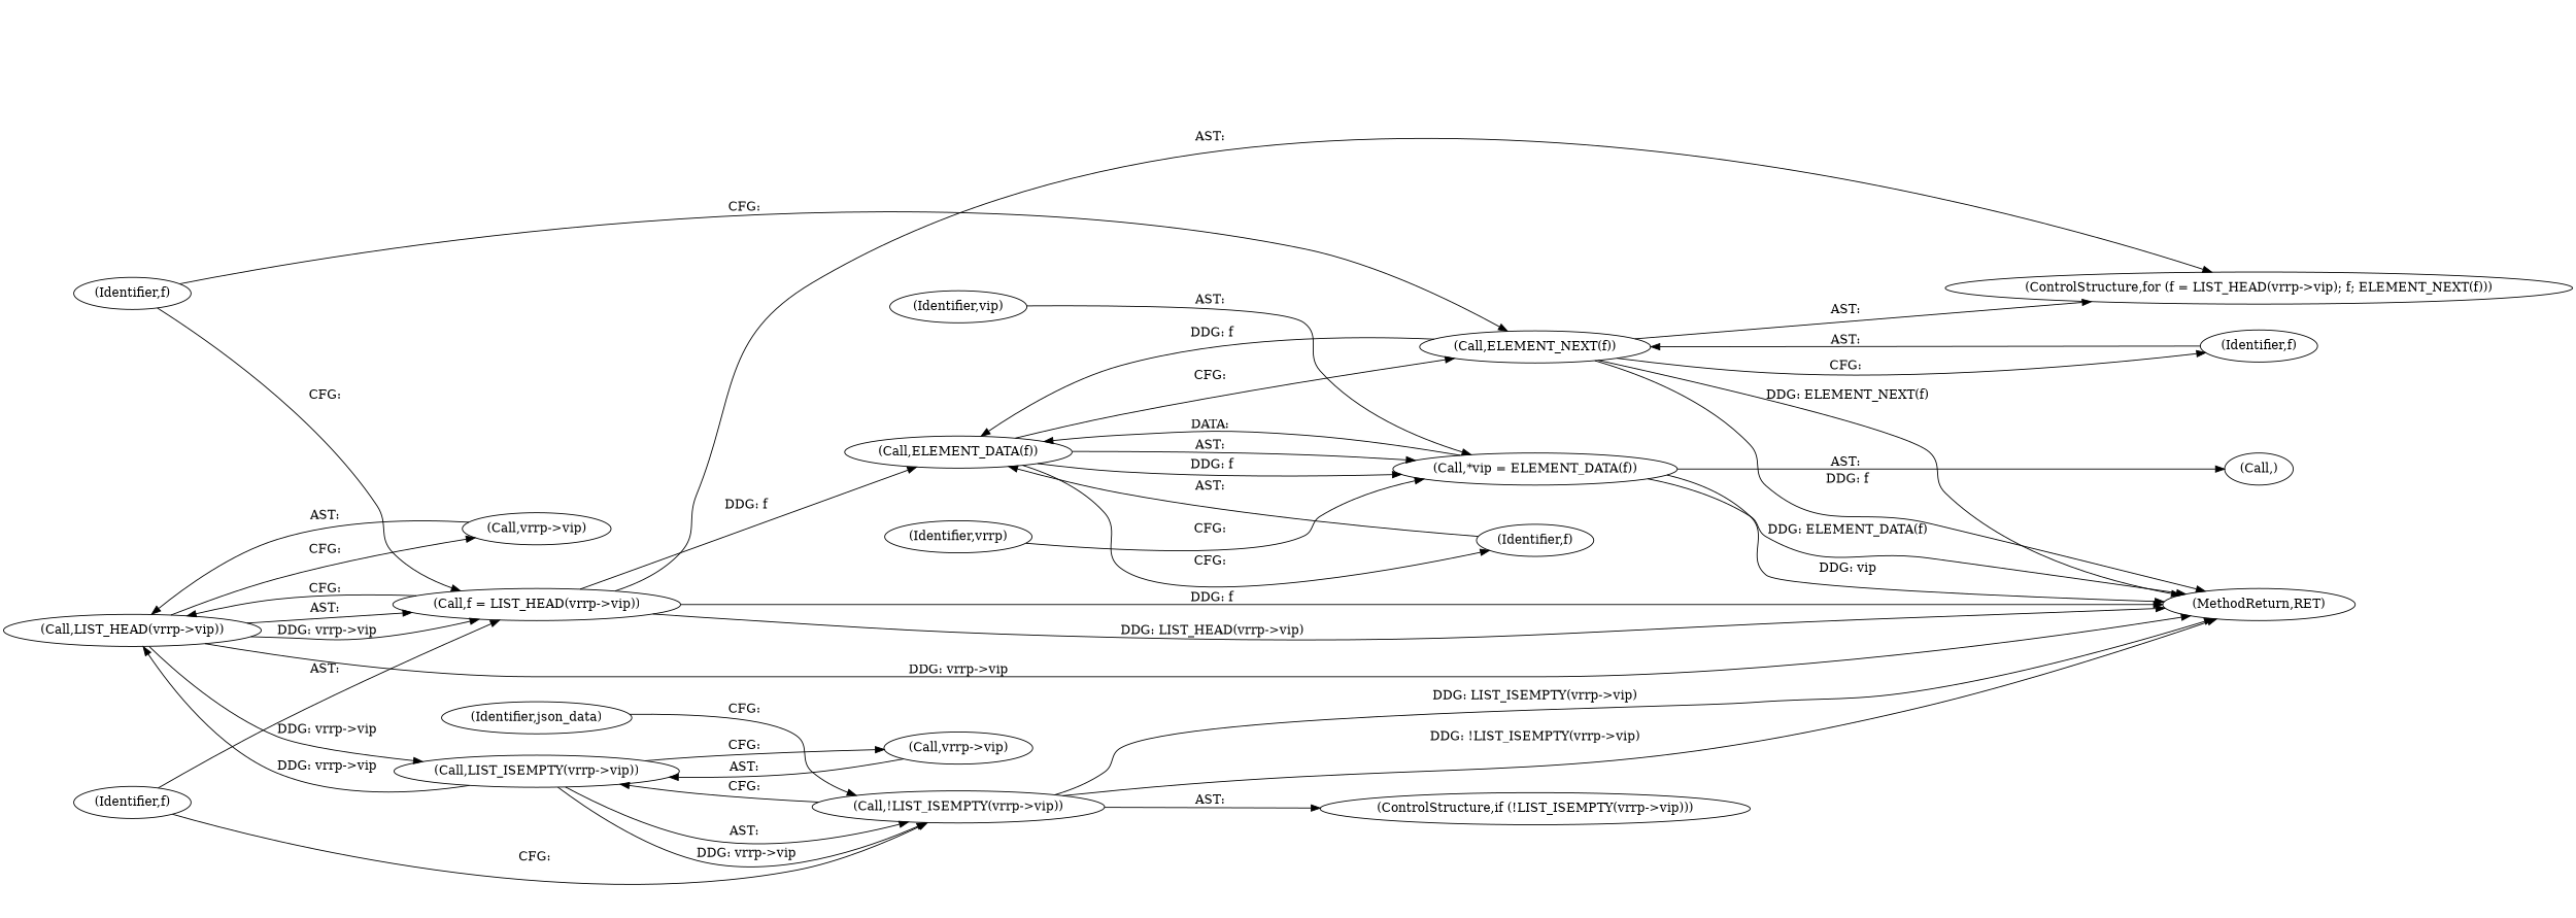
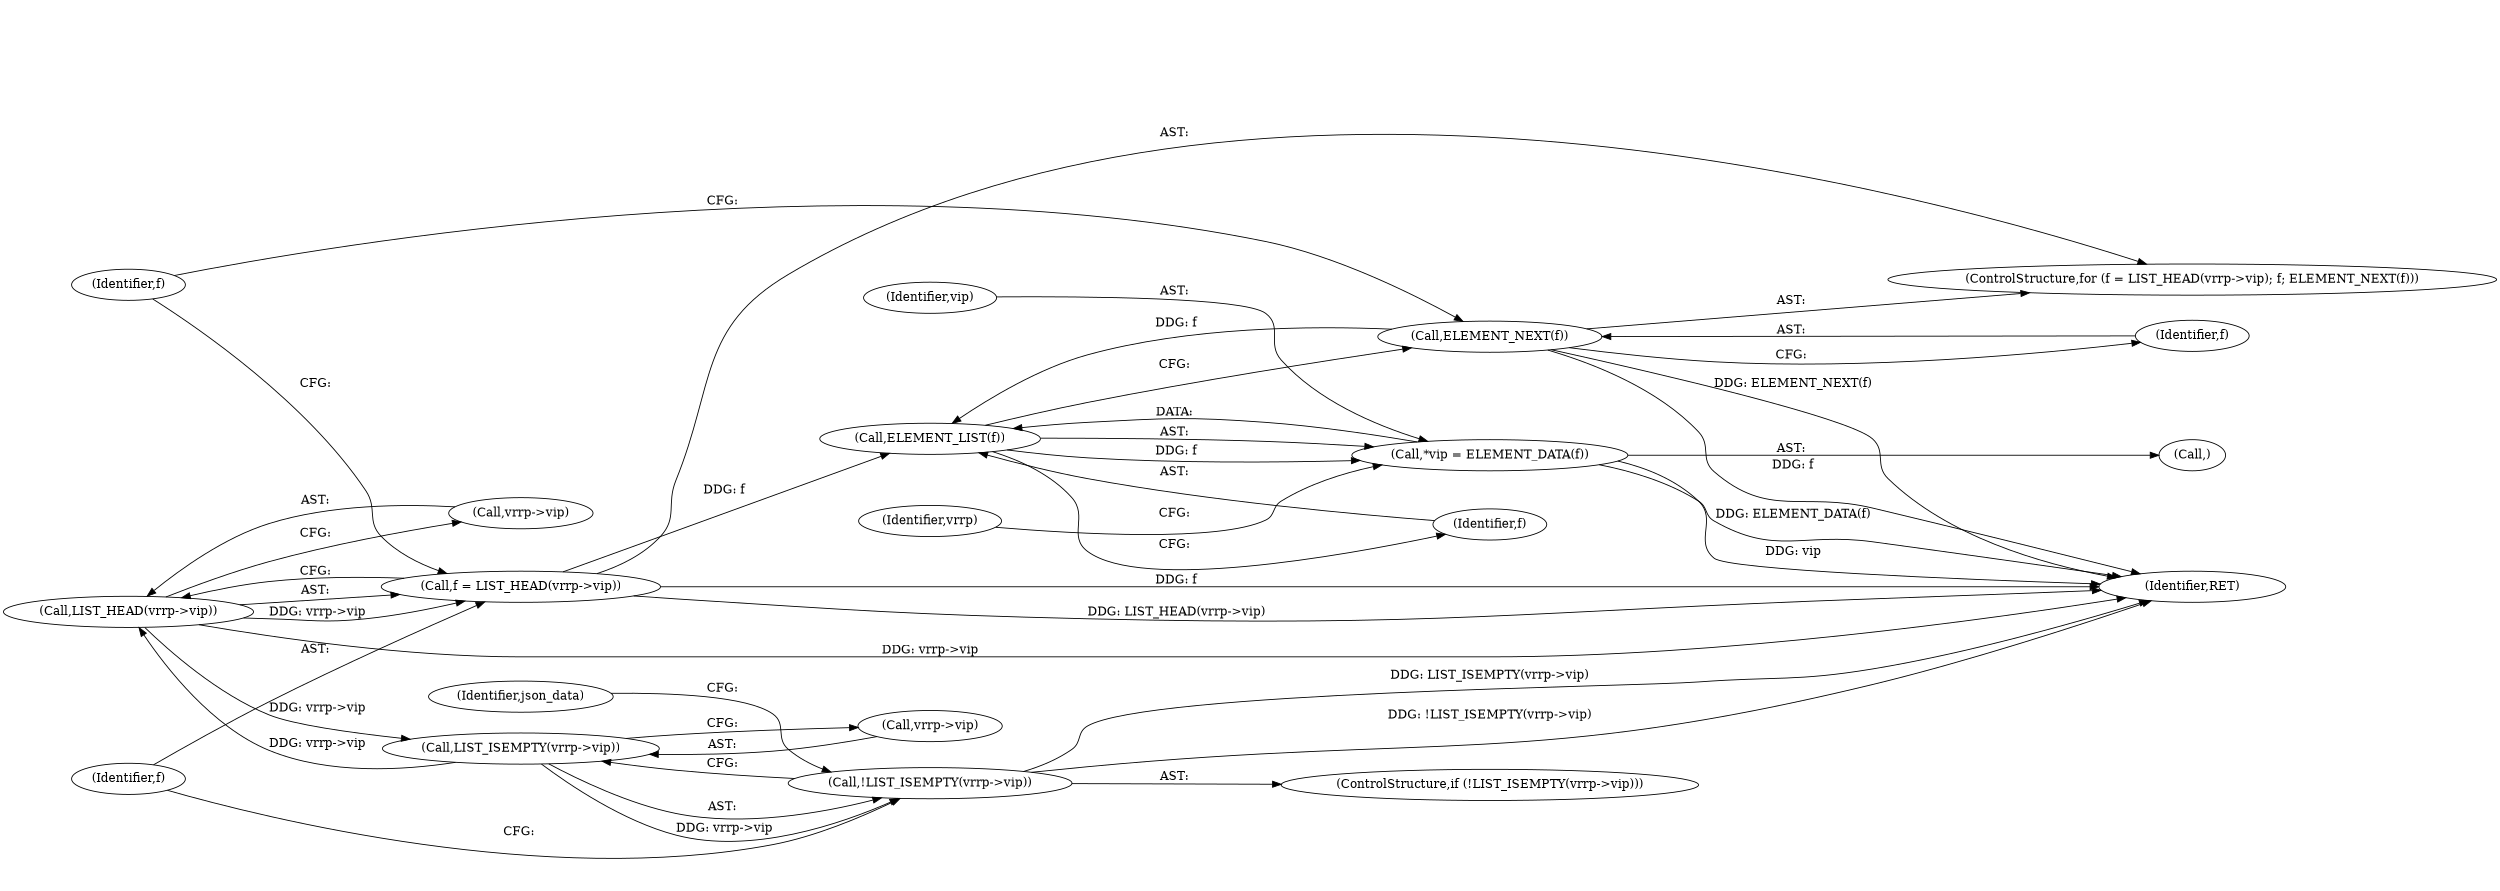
  digraph {
    rankdir=LR
    n1 [label="(Call,LIST_HEAD(vrrp->vip))"]
    n2 [label="(Call,LIST_ISEMPTY(vrrp->vip))"]
    n3 [label="(Call,f = LIST_HEAD(vrrp->vip))"]
-   n4 [label="(MethodReturn,RET)"]
+   n4 [label="(Identifier,RET)"]
    n5 [label="(Call,vrrp->vip)"]
    n6 [label="(Call,!LIST_ISEMPTY(vrrp->vip))"]
    n7 [label="(Call,vrrp->vip)"]
-   n8 [label="(Call,ELEMENT_DATA(f))"]
+   n8 [label="(Call,ELEMENT_LIST(f))"]
    n9 [label="(ControlStructure,for (f = LIST_HEAD(vrrp->vip); f; ELEMENT_NEXT(f)))"]
    n10 [label="(ControlStructure,if (!LIST_ISEMPTY(vrrp->vip)))"]
    n11 [label="(Call,ELEMENT_NEXT(f))"]
    n12 [label="(Call,*vip = ELEMENT_DATA(f))"]
    n13 [label="(Identifier,f)"]
    n14 [label="(Identifier,f)"]
    n15 [label="(Call,)"]
    n16 [label="(Identifier,f)"]
    n17 [label="(Identifier,f)"]
    n18 [label="(Identifier,json_data)"]
    n19 [label="(Identifier,vip)"]
    n20 [label="(Identifier,vrrp)"]
    n1 -> n2 [label="DDG: vrrp->vip"]
    n1 -> n3 [label="AST: "]
    n1 -> n3 [label="DDG: vrrp->vip"]
    n1 -> n4 [label="DDG: vrrp->vip"]
    n1 -> n5 [label="CFG: "]
    n2 -> n1 [label="DDG: vrrp->vip"]
    n2 -> n6 [label="AST: "]
    n2 -> n6 [label="DDG: vrrp->vip"]
    n2 -> n7 [label="CFG: "]
    n3 -> n1 [label="CFG: "]
    n3 -> n4 [label="DDG: LIST_HEAD(vrrp->vip)"]
    n3 -> n4 [label="DDG: f"]
    n3 -> n8 [label="DDG: f"]
    n3 -> n9 [label="AST: "]
    n5 -> n1 [label="AST: "]
    n6 -> n2 [label="CFG: "]
    n6 -> n4 [label="DDG: LIST_ISEMPTY(vrrp->vip)"]
    n6 -> n4 [label="DDG: !LIST_ISEMPTY(vrrp->vip)"]
    n6 -> n10 [label="AST: "]
    n7 -> n2 [label="AST: "]
    n8 -> n11 [label="CFG: "]
    n8 -> n12 [label="AST: "]
    n8 -> n12 [label="DDG: f"]
    n8 -> n13 [label="CFG: "]
    n11 -> n4 [label="DDG: f"]
    n11 -> n4 [label="DDG: ELEMENT_NEXT(f)"]
    n11 -> n8 [label="DDG: f"]
    n11 -> n9 [label="AST: "]
    n11 -> n14 [label="CFG: "]
    n12 -> n4 [label="DDG: ELEMENT_DATA(f)"]
    n12 -> n4 [label="DDG: vip"]
    n12 -> n8 [label="DATA: "]
    n12 -> n15 [label="AST: "]
    n13 -> n8 [label="AST: "]
    n14 -> n11 [label="AST: "]
    n16 -> n3 [label="CFG: "]
    n16 -> n11 [label="CFG: "]
    n17 -> n3 [label="AST: "]
    n17 -> n6 [label="CFG: "]
    n18 -> n6 [label="CFG: "]
    n19 -> n12 [label="AST: "]
    n20 -> n12 [label="CFG: "]
  }
